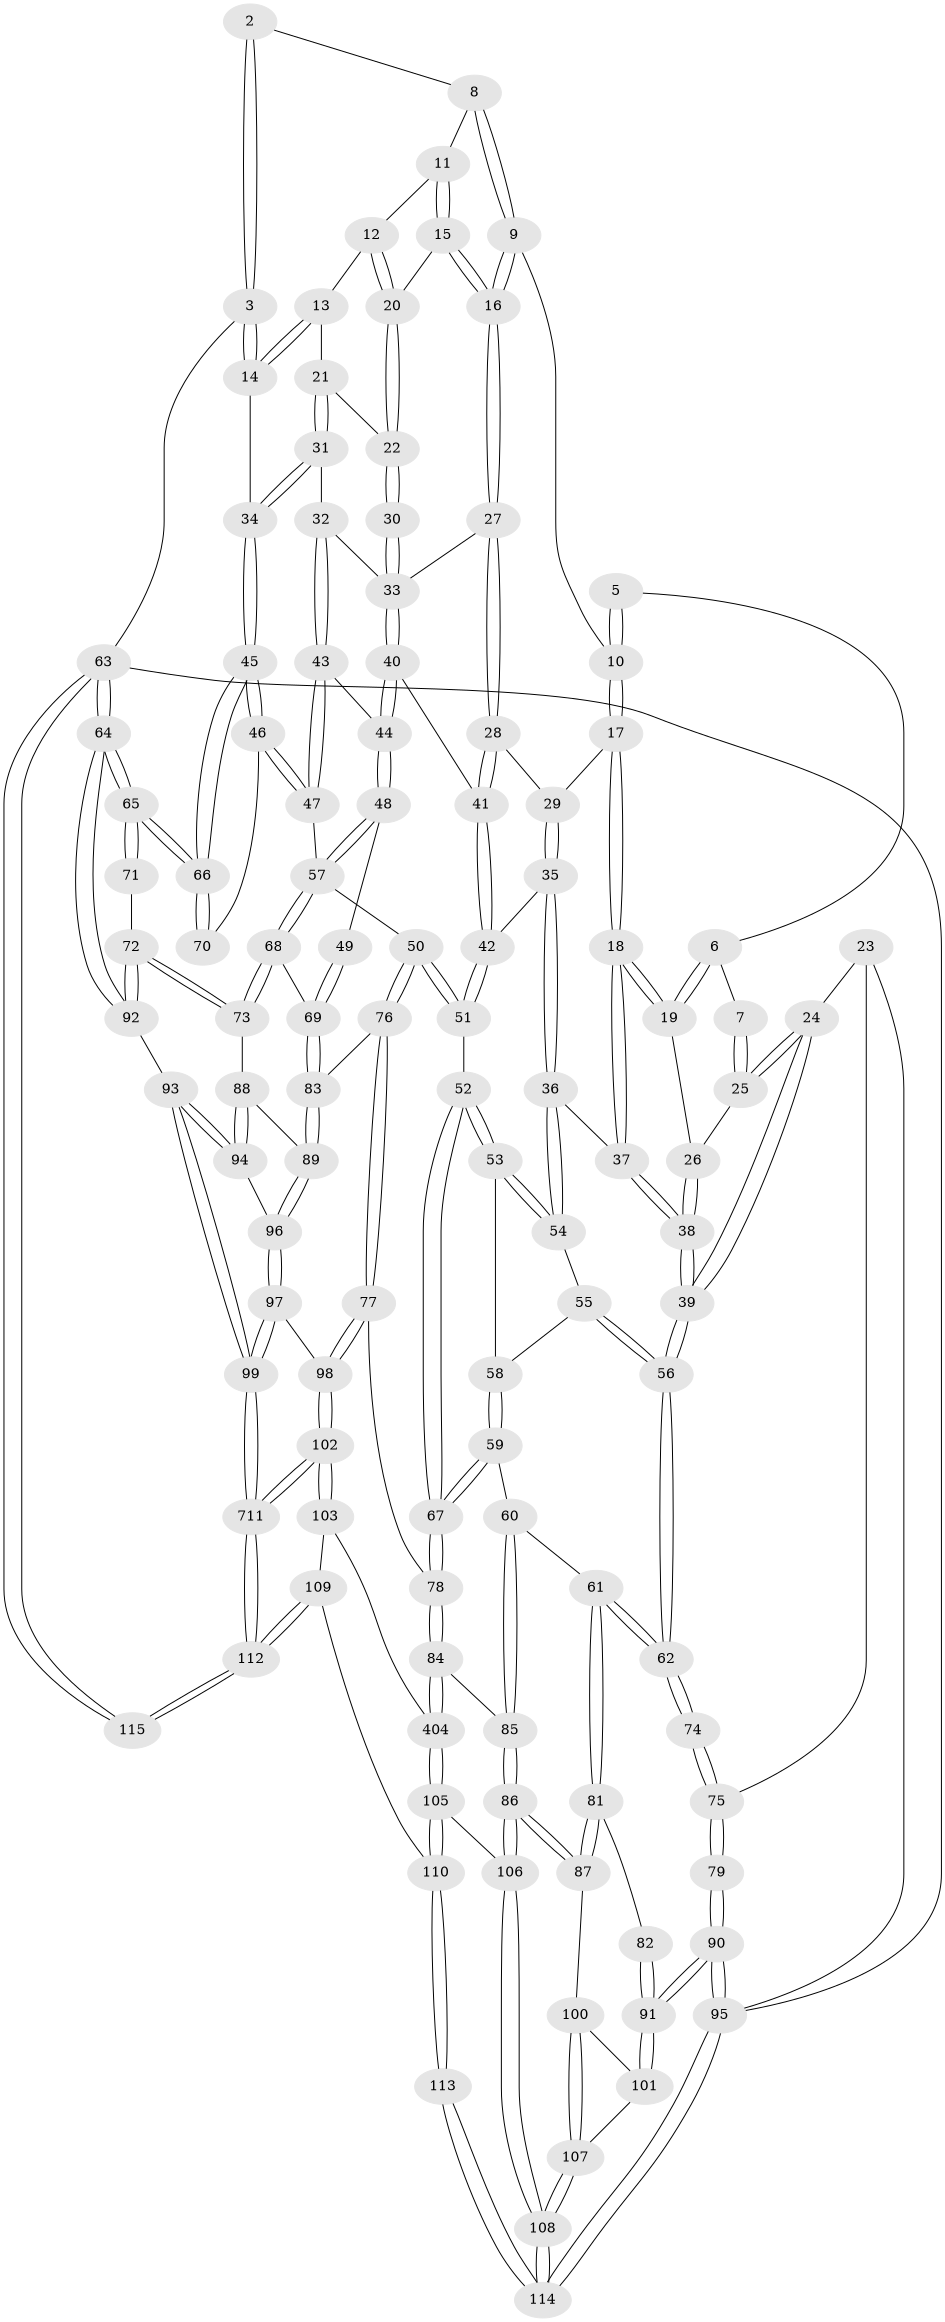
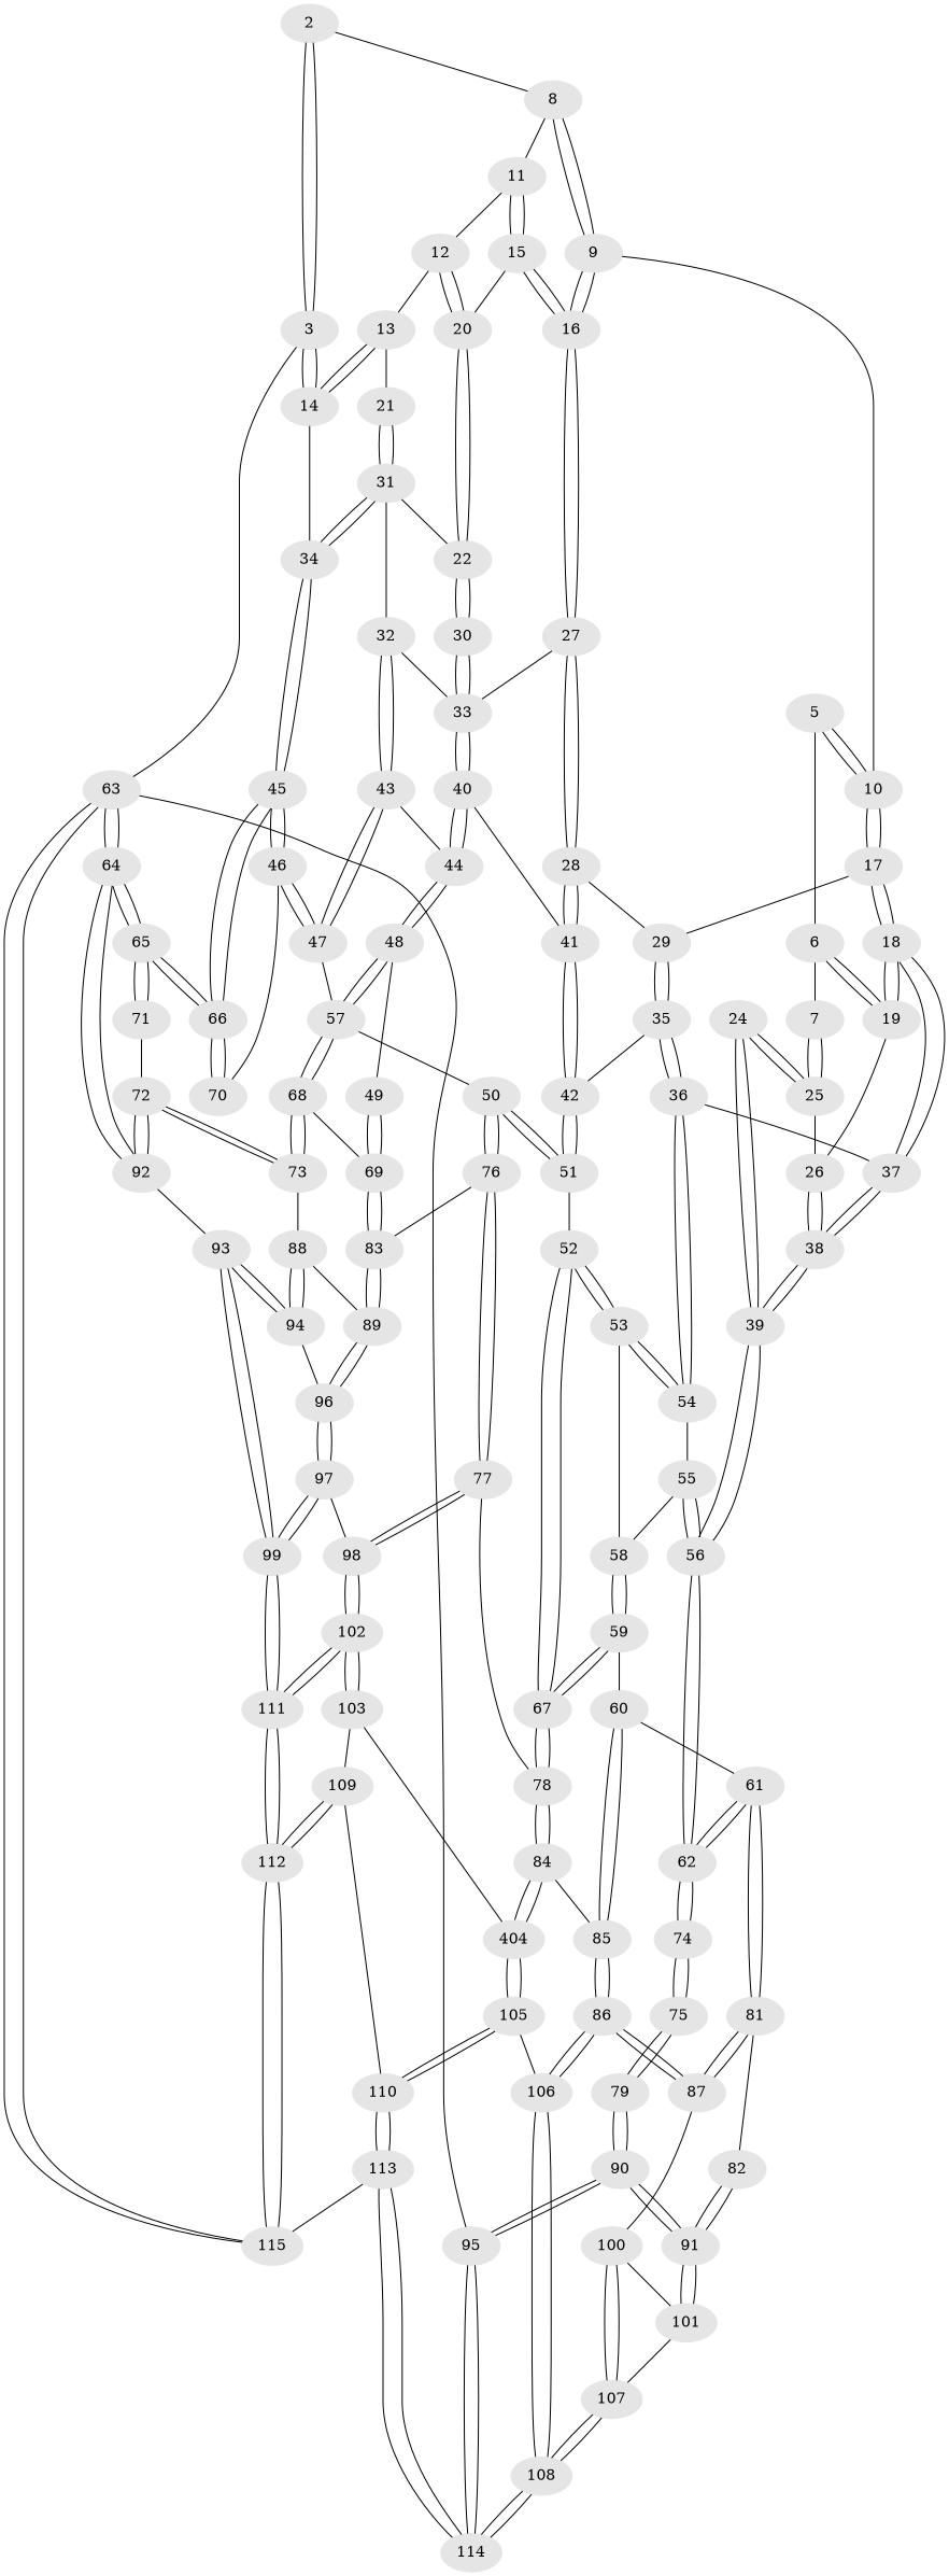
  graph {
    node [color=gray90 style=filled]
    2
    3
    8
    5
    6
    10
    14
    63
    9
    11
    34
    95
    64
    115
    7
    25
-   23
    24
    75
    19
    17
    26
    16
    12
    15
    27
    18
    29
    13
    20
    21
    22
    31
    45
    28
    33
    37
    35
    38
    30
    32
    39
    79
    114
    56
    41
    42
    36
    40
    43
    44
    47
    46
    66
    54
    51
    55
    62
    48
    52
    57
    49
    70
    50
    68
    69
    76
    83
    77
    53
    67
    58
    78
    59
    74
    73
    60
    61
    85
    81
    86
    82
    87
    65
    92
    71
    93
    72
    84
    88
    89
    94
    90
    98
    102
    n96 [label=404]
    91
    100
    101
    96
    105
    106
    108
    107
    97
    99
-   111 [label=711]
+   111
    103
    112
    109
    110
    113
    2 -- 3
    2 -- 3
    2 -- 8
    3 -- 14
    3 -- 14
    3 -- 63
    8 -- 9
    8 -- 9
    8 -- 11
    5 -- 6
    5 -- 10
    5 -- 10
    6 -- 7
    6 -- 19
    6 -- 19
    10 -- 17
    10 -- 17
    14 -- 34
    63 -- 95
    63 -- 64
    63 -- 64
    63 -- 115
    63 -- 115
    9 -- 10
    9 -- 16
    9 -- 16
    11 -- 12
    11 -- 15
    11 -- 15
    34 -- 45
    34 -- 45
    95 -- 114
    95 -- 114
    64 -- 65
    64 -- 65
    64 -- 92
    64 -- 92
    7 -- 25
    7 -- 25
    25 -- 26
-   23 -- 95
-   23 -- 24
-   23 -- 75
    24 -- 25
    24 -- 25
    24 -- 39
    24 -- 39
    75 -- 79
    75 -- 79
    19 -- 26
    17 -- 18
    17 -- 18
    17 -- 29
    26 -- 38
    26 -- 38
    16 -- 27
    16 -- 27
    12 -- 13
    12 -- 20
    12 -- 20
    15 -- 16
    15 -- 16
    15 -- 20
    27 -- 28
    27 -- 28
    27 -- 33
    18 -- 19
    18 -- 19
    18 -- 37
    18 -- 37
    29 -- 35
    29 -- 35
    13 -- 14
    13 -- 14
    13 -- 21
    20 -- 22
    20 -- 22
-   21 -- 22
+   31 -- 22
    21 -- 31
    21 -- 31
    22 -- 30
    22 -- 30
    31 -- 34
    31 -- 34
    31 -- 32
    45 -- 46
    45 -- 46
    45 -- 66
    45 -- 66
    28 -- 29
    28 -- 41
    28 -- 41
    33 -- 40
    33 -- 40
    37 -- 38
    37 -- 38
    35 -- 42
    35 -- 36
    35 -- 36
    38 -- 39
    38 -- 39
    30 -- 33
    30 -- 33
    32 -- 33
    32 -- 43
    32 -- 43
    39 -- 56
    39 -- 56
    79 -- 90
    79 -- 90
    56 -- 62
    56 -- 62
    41 -- 42
    41 -- 42
    42 -- 51
    42 -- 51
    36 -- 37
    36 -- 54
    36 -- 54
    40 -- 41
    40 -- 44
    40 -- 44
    43 -- 44
    43 -- 47
    43 -- 47
    44 -- 48
    44 -- 48
    47 -- 57
    46 -- 47
    46 -- 47
    46 -- 70
    66 -- 70
    66 -- 70
    54 -- 55
    51 -- 52
    55 -- 56
    55 -- 56
    55 -- 58
    62 -- 74
    62 -- 74
    48 -- 57
    48 -- 57
    48 -- 49
    52 -- 53
    52 -- 53
    52 -- 67
    52 -- 67
    57 -- 50
    57 -- 68
    57 -- 68
    49 -- 69
    49 -- 69
    50 -- 51
    50 -- 51
    50 -- 76
    50 -- 76
    68 -- 69
    68 -- 73
    68 -- 73
    69 -- 83
    69 -- 83
    76 -- 83
    76 -- 77
    76 -- 77
    83 -- 89
    83 -- 89
    77 -- 78
    77 -- 98
    77 -- 98
    53 -- 54
    53 -- 54
    53 -- 58
    67 -- 78
    67 -- 78
    58 -- 59
    58 -- 59
    78 -- 84
    78 -- 84
    59 -- 67
    59 -- 67
    59 -- 60
    74 -- 75
    74 -- 75
    73 -- 88
    60 -- 61
    60 -- 85
    60 -- 85
    61 -- 62
    61 -- 62
    61 -- 81
    61 -- 81
    85 -- 86
    85 -- 86
    81 -- 82
    81 -- 87
    81 -- 87
    86 -- 87
    86 -- 87
    86 -- 106
    86 -- 106
    82 -- 91
    82 -- 91
    87 -- 100
    65 -- 66
    65 -- 66
    65 -- 71
    65 -- 71
    92 -- 93
    71 -- 72
    93 -- 94
    93 -- 94
    93 -- 99
    93 -- 99
    72 -- 73
    72 -- 73
    72 -- 92
    72 -- 92
    84 -- 85
    84 -- n96
    84 -- n96
    88 -- 89
    88 -- 94
    88 -- 94
    89 -- 96
    89 -- 96
    94 -- 96
    90 -- 95
    90 -- 95
    90 -- 91
    90 -- 91
    98 -- 102
    98 -- 102
    102 -- 111
    102 -- 111
    102 -- 103
    102 -- 103
    n96 -- 105
    n96 -- 105
    91 -- 101
    91 -- 101
    100 -- 101
    100 -- 107
    100 -- 107
    101 -- 107
    96 -- 97
    96 -- 97
    105 -- 106
    105 -- 110
    105 -- 110
    106 -- 108
    106 -- 108
    108 -- 114
    108 -- 114
    107 -- 108
    107 -- 108
    97 -- 98
    97 -- 99
    97 -- 99
    99 -- 111
    99 -- 111
    111 -- 112
    111 -- 112
    103 -- n96
    103 -- 109
    112 -- 115
    112 -- 115
    109 -- 112
    109 -- 112
    109 -- 110
    110 -- 113
    110 -- 113
+   113 -- 115
    113 -- 114
    113 -- 114
  }
